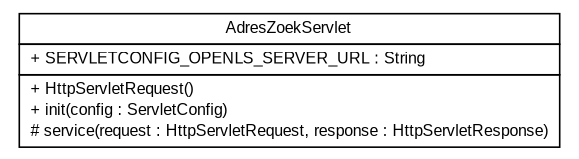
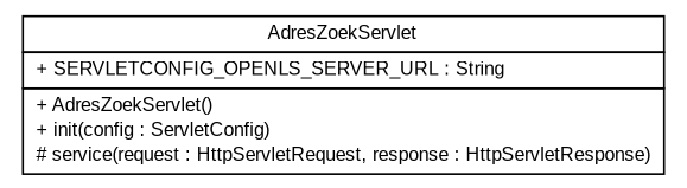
  digraph {
    nodesep=0.25
    ranksep=0.5
-   n1 [fontcolor=black fontname=arial fontsize=10.0 label=<<table title="nl.mineleni.cbsviewer.servlet.gazetteer.AdresZoekServlet" border="0" cellborder="1" cellspacing="0" cellpadding="2" port="p" href="./AdresZoekServlet.html"> 		<tr><td><table border="0" cellspacing="0" cellpadding="1"> <tr><td align="center" balign="center"> AdresZoekServlet </td></tr> 		</table></td></tr> 		<tr><td><table border="0" cellspacing="0" cellpadding="1"> <tr><td align="left" balign="left"> + SERVLETCONFIG_OPENLS_SERVER_URL : String </td></tr> 		</table></td></tr> 		<tr><td><table border="0" cellspacing="0" cellpadding="1"> <tr><td align="left" balign="left"> + HttpServletRequest() </td></tr> <tr><td align="left" balign="left"> + init(config : ServletConfig) </td></tr> <tr><td align="left" balign="left"> # service(request : HttpServletRequest, response : HttpServletResponse) </td></tr> 		</table></td></tr> 		</table>> shape=plaintext]
+   n1 [fontcolor=black fontname=arial fontsize=10.0 label=<<table title="nl.mineleni.cbsviewer.servlet.gazetteer.AdresZoekServlet" border="0" cellborder="1" cellspacing="0" cellpadding="2" port="p" href="./AdresZoekServlet.html"> 		<tr><td><table border="0" cellspacing="0" cellpadding="1"> <tr><td align="center" balign="center"> AdresZoekServlet </td></tr> 		</table></td></tr> 		<tr><td><table border="0" cellspacing="0" cellpadding="1"> <tr><td align="left" balign="left"> + SERVLETCONFIG_OPENLS_SERVER_URL : String </td></tr> 		</table></td></tr> 		<tr><td><table border="0" cellspacing="0" cellpadding="1"> <tr><td align="left" balign="left"> + AdresZoekServlet() </td></tr> <tr><td align="left" balign="left"> + init(config : ServletConfig) </td></tr> <tr><td align="left" balign="left"> # service(request : HttpServletRequest, response : HttpServletResponse) </td></tr> 		</table></td></tr> 		</table>> shape=plaintext]
  }
